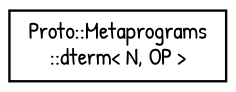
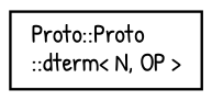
  digraph {
    rankdir=LR
    fontname="Patrick Hand"
-   n1 [color=black fillcolor=white fontname="Patrick Hand" fontsize=10 height=0.2 label="Proto::Metaprograms\l::dterm\< N, OP \>" shape=record style=filled width=0.4]
+   n1 [color=black fillcolor=white fontname="Patrick Hand" fontsize=10 height=0.2 label="Proto::Proto\l::dterm\< N, OP \>" shape=record style=filled width=0.4]
  }
